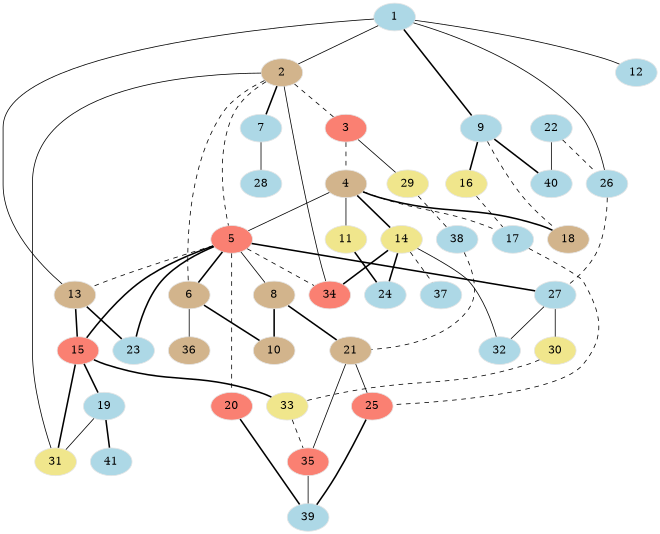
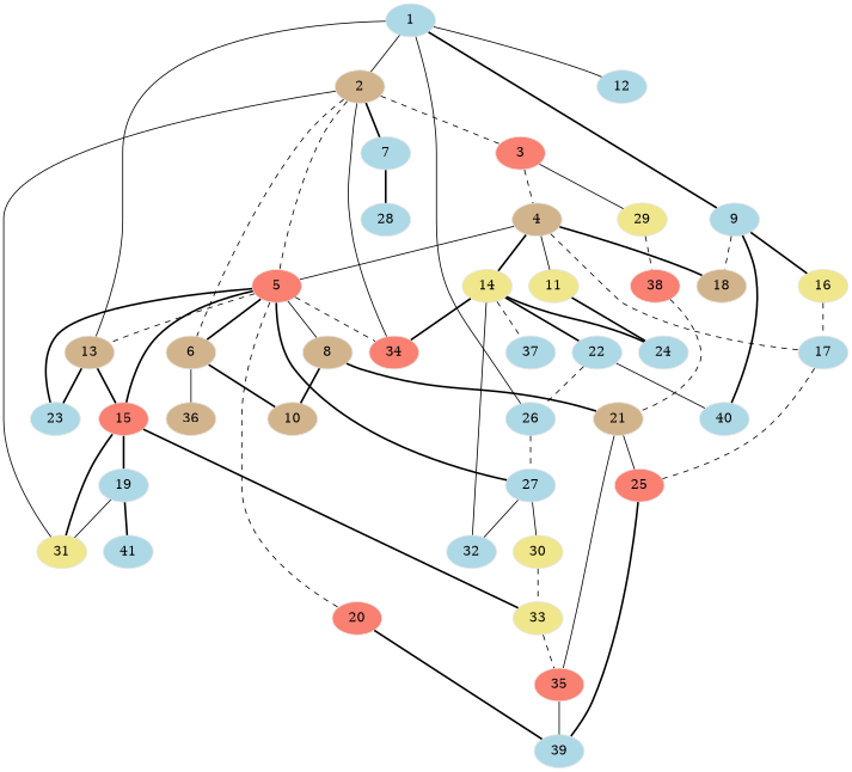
  graph {
    node [color=gray90 fillcolor=lightblue style=filled]
    edge [style=bold weight=1.0]
    2 [fillcolor=tan]
    1
    9
    12
    13 [fillcolor=tan]
    26
    3 [fillcolor=salmon]
    5 [fillcolor=salmon]
    6 [fillcolor=tan]
    7
    31 [fillcolor=khaki]
    34 [fillcolor=salmon]
    18 [fillcolor=tan]
    16 [fillcolor=khaki]
    40
    15 [fillcolor=salmon]
    23
    27
    4 [fillcolor=tan]
    29 [fillcolor=khaki]
    8 [fillcolor=tan]
    20 [fillcolor=salmon]
    10 [fillcolor=tan]
    36 [fillcolor=tan]
    28
    11 [fillcolor=khaki]
    14 [fillcolor=khaki]
    17
-   38
+   38 [fillcolor=salmon]
    24
    22
    32
    37
    25 [fillcolor=salmon]
    21 [fillcolor=tan]
    19
    33 [fillcolor=khaki]
    39
    35 [fillcolor=salmon]
    30 [fillcolor=khaki]
    41
    2 -- 3 [style=dashed]
    2 -- 5 [style=dashed]
    2 -- 6 [style=dashed]
    2 -- 7
    2 -- 31 [style=solid]
    2 -- 34 [style=solid]
    1 -- 2 [style=solid weight=2.0]
    1 -- 9
    1 -- 12 [style=solid]
    1 -- 13 [style=solid]
    1 -- 26 [style=solid]
    9 -- 18 [style=dashed]
    9 -- 16
    9 -- 40
    13 -- 15
    13 -- 23
    26 -- 27 [style=dashed]
    3 -- 4 [style=dashed]
    3 -- 29 [style=solid]
    5 -- 13 [style=dashed]
    5 -- 6
    5 -- 34 [style=dashed]
    5 -- 15
    5 -- 23
    5 -- 27
    5 -- 8 [style=solid]
    5 -- 20 [style=dashed]
    6 -- 10
    6 -- 36 [style=solid]
-   7 -- 28 [style=solid]
+   7 -- 28
    16 -- 17 [style=dashed]
    15 -- 31
    15 -- 19
    15 -- 33
    27 -- 32 [style=solid]
    27 -- 30 [style=solid]
    4 -- 5 [style=solid weight=2.0]
    4 -- 18
    4 -- 11 [style=solid weight=2.0]
    4 -- 14
    4 -- 17 [style=dashed]
    29 -- 38 [style=dashed]
    8 -- 10
    8 -- 21
    20 -- 39
    11 -- 24
    14 -- 34
    14 -- 24
+   14 -- 22
    14 -- 32 [style=solid]
    14 -- 37 [style=dashed]
    17 -- 25 [style=dashed]
    38 -- 21 [style=dashed]
    22 -- 26 [style=dashed]
    22 -- 40 [style=solid]
    25 -- 39
    21 -- 25 [style=solid]
    21 -- 35 [style=solid]
    19 -- 31 [style=solid]
    19 -- 41
    33 -- 35 [style=dashed]
    35 -- 39 [style=solid]
    30 -- 33 [style=dashed]
  }
